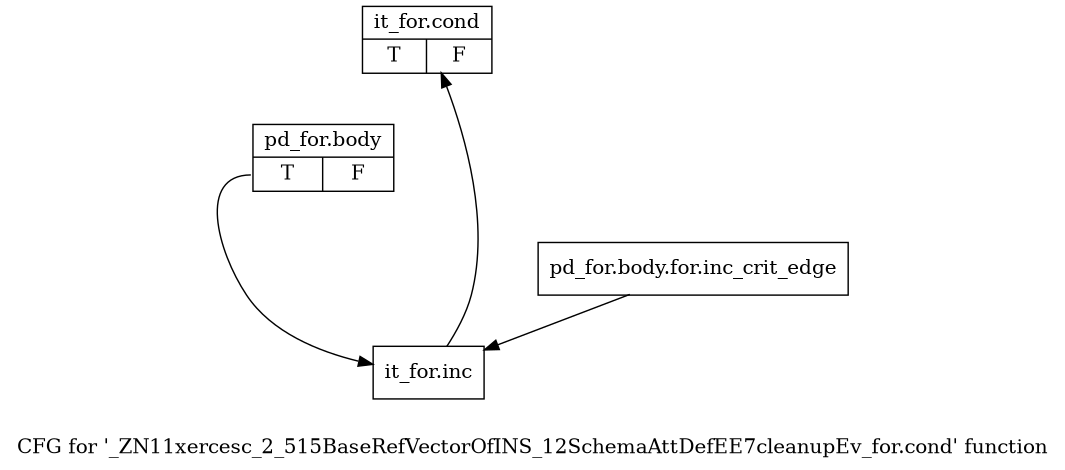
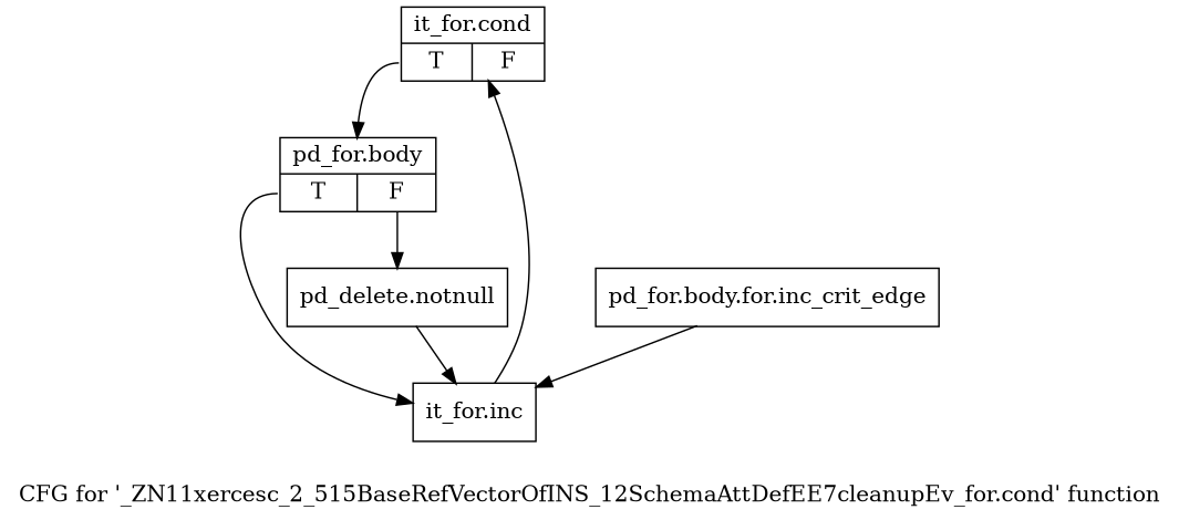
  digraph {
    label="CFG for '_ZN11xercesc_2_515BaseRefVectorOfINS_12SchemaAttDefEE7cleanupEv_for.cond' function"
    node [shape=record]
    n1 [label="{it_for.cond|{<s0>T|<s1>F}}"]
    n2 [label="{pd_for.body|{<s0>T|<s1>F}}"]
+   n3 [label="{pd_delete.notnull}"]
    n4 [label="{it_for.inc}"]
    n5 [label="{pd_for.body.for.inc_crit_edge}"]
+   n1 -> n2 [tailport=s0]
+   n2 -> n3 [tailport=s1]
    n2 -> n4 [tailport=s0]
+   n3 -> n4
    n4 -> n1
    n5 -> n4
  }
